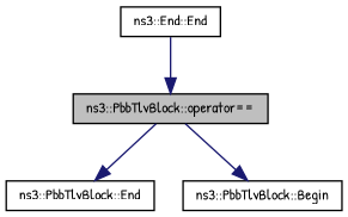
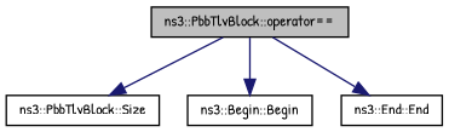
  digraph {
    fontname="Patrick Hand"
    rankdir=TB
    node [color=black fillcolor=white fontname="Patrick Hand" fontsize=10 shape=record style=filled]
    edge [color=midnightblue fontname="Patrick Hand" fontsize=10 labelfontname=Helvetica labelfontsize=10 style=solid]
    n1 [fillcolor=grey75 fontcolor=black height=0.2 label="ns3::PbbTlvBlock::operator==" width=0.4]
-   n2 [height=0.2 label="ns3::PbbTlvBlock::End" width=0.4]
-   n3 [height=0.2 label="ns3::PbbTlvBlock::Begin" width=0.4]
+   n2 [height=0.2 label="ns3::PbbTlvBlock::Size" width=0.4]
+   n3 [height=0.2 label="ns3::Begin::Begin" width=0.4]
    n4 [height=0.2 label="ns3::End::End" width=0.4]
    n1 -> n2
    n1 -> n3
-   n4 -> n1
+   n1 -> n4
  }
